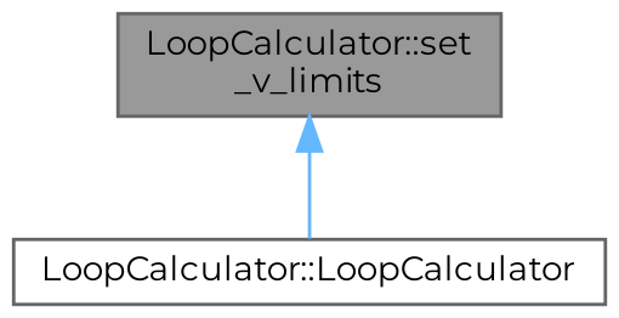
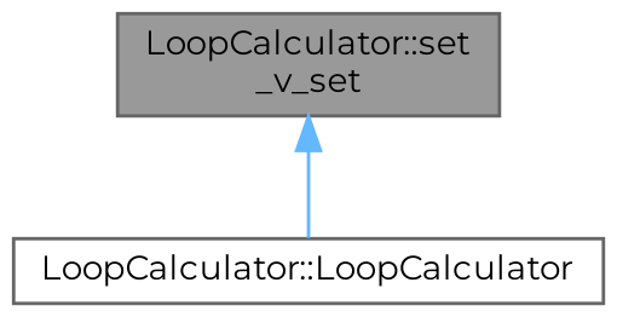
  digraph {
    rankdir=TB
    fontname=Montserrat
    node [fontname=Montserrat fontsize=10 shape=box style=filled]
-   n1 [color=gray40 fillcolor=grey60 fontcolor=black height=0.2 label="LoopCalculator::set\l_v_limits" width=0.4]
+   n1 [color=gray40 fillcolor=grey60 fontcolor=black height=0.2 label="LoopCalculator::set\l_v_set" width=0.4]
    n2 [color=grey40 fillcolor=white height=0.2 label="LoopCalculator::LoopCalculator" width=0.4]
    n1 -> n2 [color=steelblue1 dir=back fontname=Montserrat fontsize=10 labelfontname=Helvetica labelfontsize=10 style=solid]
  }
